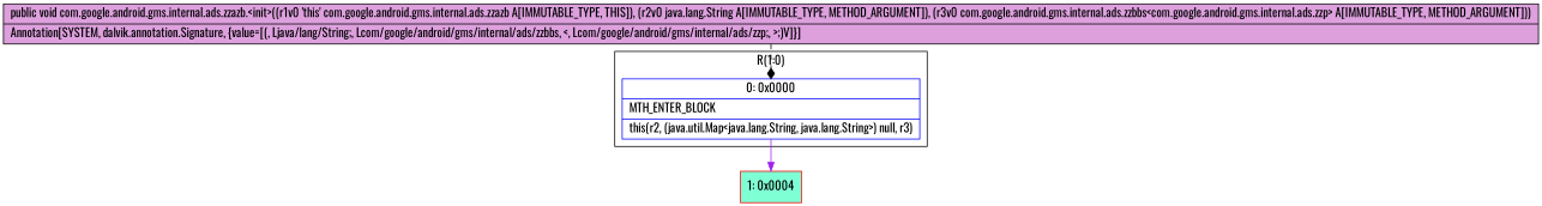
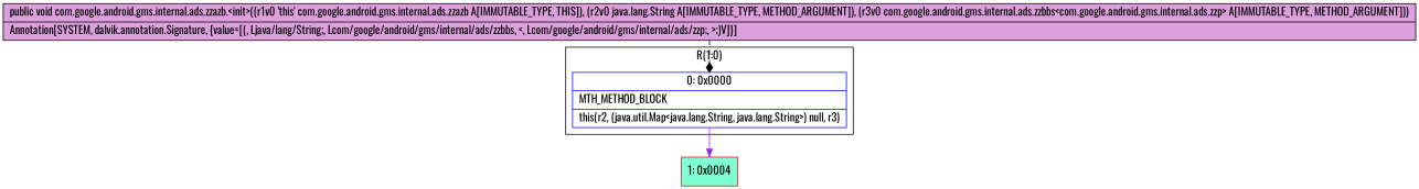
  digraph {
    fontname=Oswald
    node [shape=record style=filled fontname=Oswald]
    edge [fontname=Oswald]
-   n1 [color=blue label="{0\:\ 0x0000|MTH_ENTER_BLOCK\l|this(r2, (java.util.Map\<java.lang.String, java.lang.String\>) null, r3)\l}" fillcolor=white]
+   n1 [color=blue label="{0\:\ 0x0000|MTH_METHOD_BLOCK\l|this(r2, (java.util.Map\<java.lang.String, java.lang.String\>) null, r3)\l}" fillcolor=white]
    n2 [color=red label="{1\:\ 0x0004}" fillcolor=aquamarine]
    n3 [label="{public void com.google.android.gms.internal.ads.zzazb.\<init\>((r1v0 'this' com.google.android.gms.internal.ads.zzazb A[IMMUTABLE_TYPE, THIS]), (r2v0 java.lang.String A[IMMUTABLE_TYPE, METHOD_ARGUMENT]), (r3v0 com.google.android.gms.internal.ads.zzbbs\<com.google.android.gms.internal.ads.zzp\> A[IMMUTABLE_TYPE, METHOD_ARGUMENT]))  | Annotation[SYSTEM, dalvik.annotation.Signature, \{value=[(, Ljava\/lang\/String;, Lcom\/google\/android\/gms\/internal\/ads\/zzbbs, \<, Lcom\/google\/android\/gms\/internal\/ads\/zzp;, \>;)V]\}]\l}" fillcolor=plum]
    subgraph cluster_1 {
      label="R(1:0)"
      n1
    }
    n1 -> n2 [color=purple style=solid arrowhead=normal]
    n3 -> n1 [color=black style=dashed arrowhead=diamond]
  }
